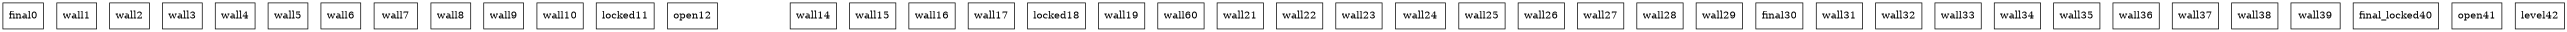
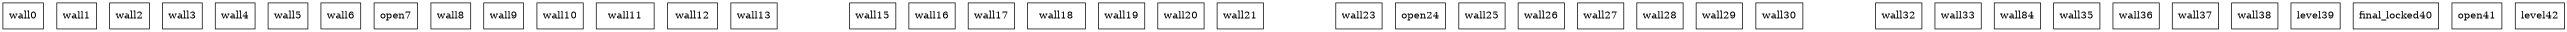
  graph {
    node [shape=box]
-   wall0 [label=final0]
+   wall0
    wall1
    wall2
    wall3
    wall4
    wall5
    wall6
-   wall7
+   wall7 [label=open7]
    wall8
    wall9
    wall10
-   wall11 [label=locked11]
-   wall12 [label=open12]
-   wall14
+   wall11
+   wall12
+   wall13
    wall15
    wall16
    wall17
-   wall18 [label=locked18]
+   wall18
    wall19
-   wall20 [label=wall60]
+   wall20
    wall21
-   wall22
    wall23
-   wall24
+   wall24 [label=open24]
    wall25
    wall26
    wall27
    wall28
    wall29
-   wall30 [label=final30]
-   wall31
+   wall30
    wall32
    wall33
-   wall34
+   wall34 [label=wall84]
    wall35
    wall36
    wall37
    wall38
-   wall39
+   wall39 [label=level39]
    final_locked40
    open41
    level42
  }
